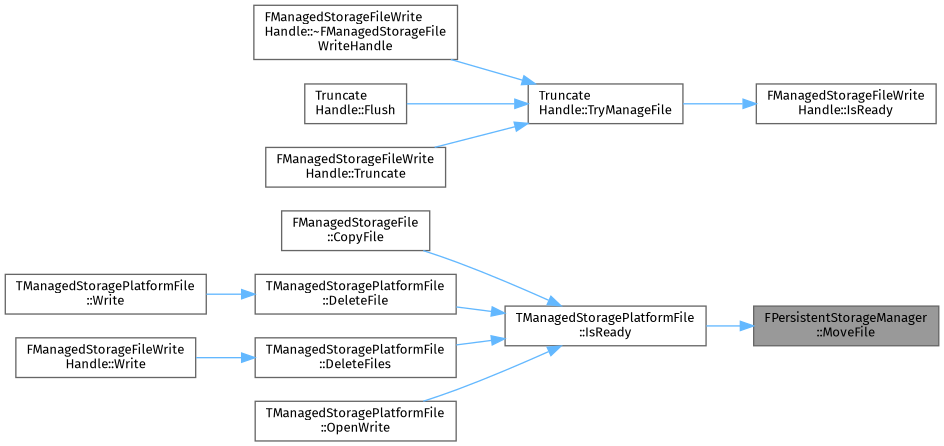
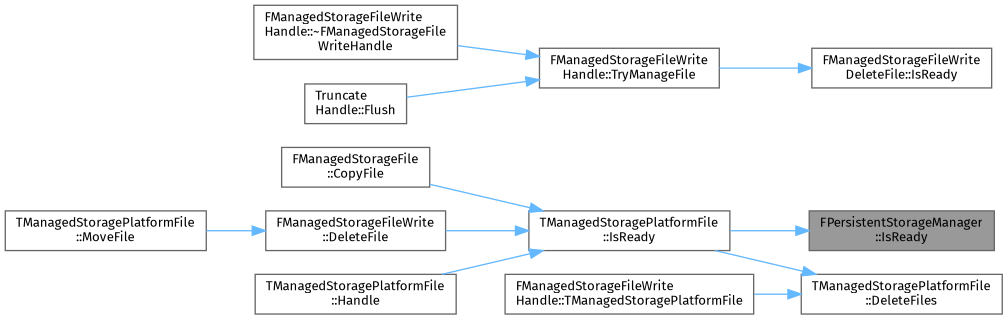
  digraph {
    fontname="Fira Sans"
    rankdir=RL
    node [color=grey40 fillcolor=white fontname="Fira Sans" fontsize=10 shape=box style=filled]
    edge [color=steelblue1 dir=back fontname="Fira Sans" fontsize=10 labelfontname=Helvetica labelfontsize=10 style=solid]
-   n1 [color=gray40 fillcolor=grey60 fontcolor=black height=0.2 label="FPersistentStorageManager\l::MoveFile" width=0.4]
+   n1 [color=gray40 fillcolor=grey60 fontcolor=black height=0.2 label="FPersistentStorageManager\l::IsReady" width=0.4]
    n2 [height=0.2 label="TManagedStoragePlatformFile\l::IsReady" width=0.4]
-   n3 [height=0.2 label="FManagedStorageFileWrite\lHandle::IsReady" width=0.4]
-   n4 [height=0.2 label="Truncate\lHandle::TryManageFile" width=0.4]
+   n3 [height=0.2 label="FManagedStorageFileWrite\lDeleteFile::IsReady" width=0.4]
+   n4 [height=0.2 label="FManagedStorageFileWrite\lHandle::TryManageFile" width=0.4]
    n5 [height=0.2 label="FManagedStorageFile\l::CopyFile" width=0.4]
-   n6 [height=0.2 label="TManagedStoragePlatformFile\l::DeleteFile" width=0.4]
+   n6 [height=0.2 label="FManagedStorageFileWrite\l::DeleteFile" width=0.4]
    n7 [height=0.2 label="TManagedStoragePlatformFile\l::DeleteFiles" width=0.4]
-   n8 [height=0.2 label="TManagedStoragePlatformFile\l::OpenWrite" width=0.4]
+   n8 [height=0.2 label="TManagedStoragePlatformFile\l::Handle" width=0.4]
    n9 [height=0.2 label="FManagedStorageFileWrite\lHandle::~FManagedStorageFile\lWriteHandle" width=0.4]
    n10 [height=0.2 label="Truncate\lHandle::Flush" width=0.4]
-   n11 [height=0.2 label="FManagedStorageFileWrite\lHandle::Truncate" width=0.4]
-   n12 [height=0.2 label="FManagedStorageFileWrite\lHandle::Write" width=0.4]
-   n13 [height=0.2 label="TManagedStoragePlatformFile\l::Write" width=0.4]
+   n12 [height=0.2 label="FManagedStorageFileWrite\lHandle::TManagedStoragePlatformFile" width=0.4]
+   n13 [height=0.2 label="TManagedStoragePlatformFile\l::MoveFile" width=0.4]
    n1 -> n2
    n2 -> n5
    n2 -> n6
-   n2 -> n7
+   n7 -> n2
    n2 -> n8
    n3 -> n4
    n4 -> n9
    n4 -> n10
-   n4 -> n11
    n6 -> n13
    n7 -> n12
  }
